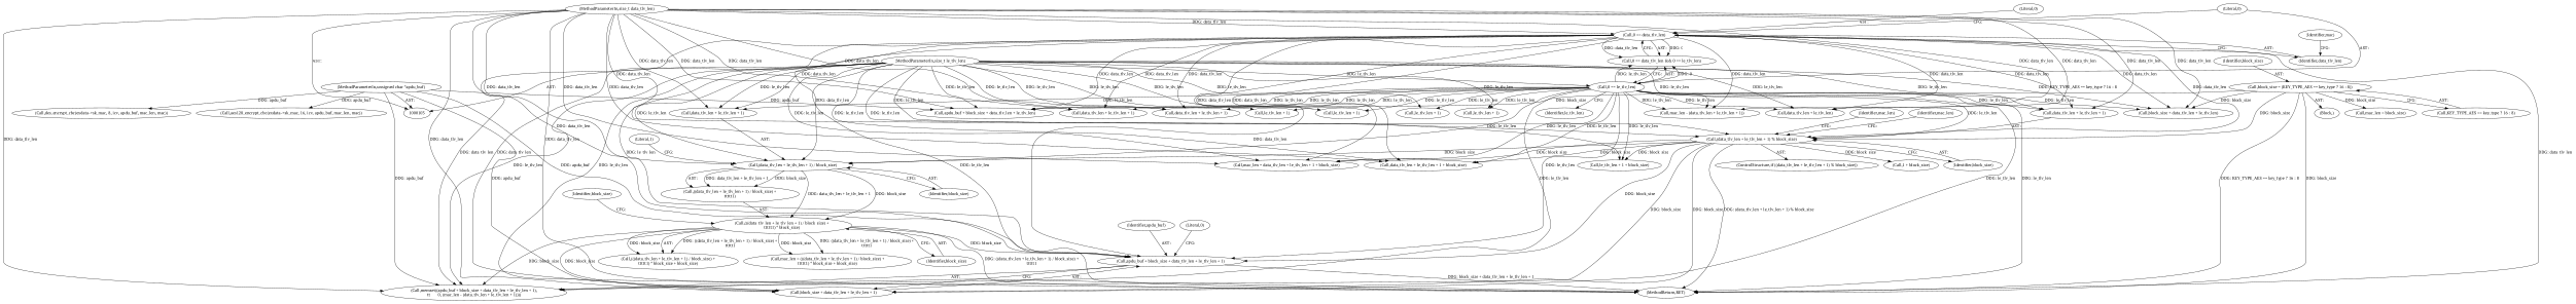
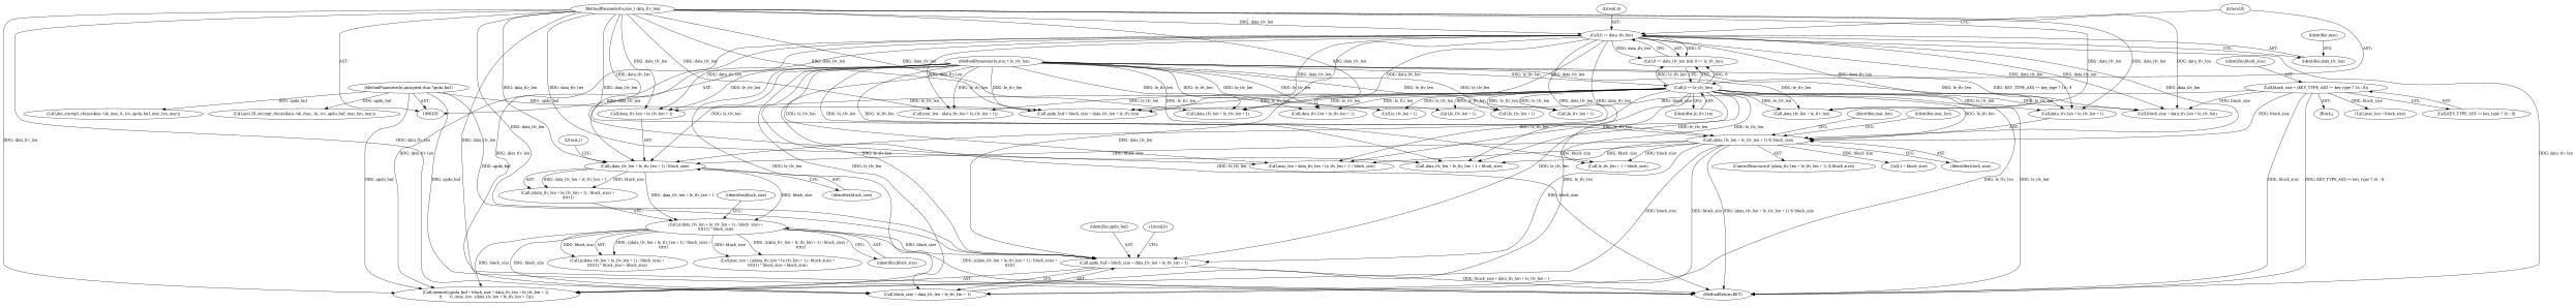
  digraph {
    fontname="PT Serif"
    node [fontname="PT Serif"]
    edge [fontname="PT Serif"]
    n1 [label="(Call,apdu_buf + block_size + data_tlv_len + le_tlv_len + 1)"]
    n2 [label="(MethodReturn,RET)"]
    n3 [label="(Call,block_size + data_tlv_len + le_tlv_len + 1)"]
    n4 [label="(Call,memset((apdu_buf + block_size + data_tlv_len + le_tlv_len + 1),\n\t\t       0, (mac_len - (data_tlv_len + le_tlv_len + 1))))"]
    n5 [label="(MethodParameterIn,unsigned char *apdu_buf)"]
    n6 [label="(Call,des_encrypt_cbc(exdata->sk_mac, 8, icv, apdu_buf, mac_len, mac))"]
    n7 [label="(Call,aes128_encrypt_cbc(exdata->sk_mac, 16, icv, apdu_buf, mac_len, mac))"]
    n8 [label="(Call,apdu_buf + block_size + data_tlv_len + le_tlv_len)"]
    1000103
    n10 [label="(Call,(((data_tlv_len + le_tlv_len + 1) / block_size) +\n\t\t\t\t\t1) * block_size)"]
    n11 [label="(Identifier,block_size)"]
    n12 [label="(Call,(((data_tlv_len + le_tlv_len + 1) / block_size) +\n\t\t\t\t\t1) * block_size + block_size)"]
    n13 [label="(Call,mac_len = (((data_tlv_len + le_tlv_len + 1) / block_size) +\n\t\t\t\t\t1) * block_size + block_size)"]
    n14 [label="(Call,(data_tlv_len + le_tlv_len + 1) / block_size)"]
    n15 [label="(Call,((data_tlv_len + le_tlv_len + 1) / block_size) +\n\t\t\t\t\t1)"]
    n16 [label="(Identifier,block_size)"]
    n17 [label="(MethodParameterIn,size_t data_tlv_len)"]
    n18 [label="(Call,0 == data_tlv_len)"]
    n19 [label="(Call,(data_tlv_len + le_tlv_len + 1) % block_size)"]
    n20 [label="(Call,data_tlv_len + le_tlv_len + 1)"]
    n21 [label="(Call,data_tlv_len + le_tlv_len + 1)"]
    n22 [label="(Call,mac_len = data_tlv_len + le_tlv_len + 1 + block_size)"]
    n23 [label="(Call,data_tlv_len + le_tlv_len + 1)"]
    n24 [label="(Call,block_size + data_tlv_len + le_tlv_len)"]
    n25 [label="(Call,mac_len - (data_tlv_len + le_tlv_len + 1))"]
    n26 [label="(Call,data_tlv_len + le_tlv_len + 1)"]
    n27 [label="(Call,data_tlv_len + le_tlv_len + 1 + block_size)"]
    n28 [label="(Call,data_tlv_len + le_tlv_len)"]
    n29 [label="(Identifier,data_tlv_len)"]
    n30 [label="(Call,0 == data_tlv_len && 0 == le_tlv_len)"]
    n31 [label="(Call,le_tlv_len + 1 + block_size)"]
    n32 [label="(ControlStructure,if ((data_tlv_len + le_tlv_len + 1) % block_size))"]
    n33 [label="(Call,1 + block_size)"]
    n34 [label="(Identifier,block_size)"]
    n35 [label="(Call,0 == le_tlv_len)"]
    n36 [label="(MethodParameterIn,size_t le_tlv_len)"]
    n37 [label="(Call,le_tlv_len + 1)"]
    n38 [label="(Call,le_tlv_len + 1)"]
    n39 [label="(Call,le_tlv_len + 1)"]
    n40 [label="(Call,le_tlv_len + 1)"]
    n41 [label="(Identifier,le_tlv_len)"]
    n42 [label="(Call,block_size = (KEY_TYPE_AES == key_type ? 16 : 8))"]
    n43 [label="(Block,)"]
    n44 [label="(Call,mac_len = block_size)"]
    n45 [label="(Call,KEY_TYPE_AES == key_type ? 16 : 8)"]
    n46 [label="(Identifier,mac_len)"]
    n47 [label="(Literal,0)"]
    n48 [label="(Identifier,block_size)"]
    n49 [label="(Identifier,mac)"]
    n50 [label="(Identifier,block_size)"]
    n51 [label="(Literal,0)"]
    n52 [label="(Identifier,apdu_buf)"]
    n53 [label="(Literal,0)"]
    n54 [label="(Identifier,mac_len)"]
    n55 [label="(Literal,1)"]
    n1 -> n2 [label="DDG: block_size + data_tlv_len + le_tlv_len + 1"]
    n1 -> n3 [label="CFG: "]
    n1 -> n4 [label="AST: "]
    n3 -> n1 [label="AST: "]
    n5 -> n1 [label="DDG: apdu_buf"]
    n5 -> n2 [label="DDG: apdu_buf"]
    n5 -> n4 [label="DDG: apdu_buf"]
    n5 -> n6 [label="DDG: apdu_buf"]
    n5 -> n7 [label="DDG: apdu_buf"]
    n5 -> n8 [label="DDG: apdu_buf"]
    n5 -> 1000103 [label="AST: "]
    n10 -> n1 [label="DDG: block_size"]
    n10 -> n2 [label="DDG: ((data_tlv_len + le_tlv_len + 1) / block_size) +\n\t\t\t\t\t1"]
    n10 -> n3 [label="DDG: block_size"]
    n10 -> n4 [label="DDG: block_size"]
    n10 -> n11 [label="CFG: "]
    n10 -> n12 [label="AST: "]
    n10 -> n12 [label="DDG: ((data_tlv_len + le_tlv_len + 1) / block_size) +\n\t\t\t\t\t1"]
    n10 -> n12 [label="DDG: block_size"]
    n10 -> n13 [label="DDG: ((data_tlv_len + le_tlv_len + 1) / block_size) +\n\t\t\t\t\t1"]
    n10 -> n13 [label="DDG: block_size"]
    n11 -> n10 [label="AST: "]
    n14 -> n10 [label="DDG: data_tlv_len + le_tlv_len + 1"]
    n14 -> n10 [label="DDG: block_size"]
    n14 -> n15 [label="AST: "]
    n14 -> n15 [label="DDG: data_tlv_len + le_tlv_len + 1"]
    n14 -> n15 [label="DDG: block_size"]
    n14 -> n16 [label="CFG: "]
    n15 -> n10 [label="AST: "]
    n16 -> n14 [label="AST: "]
    n17 -> n1 [label="DDG: data_tlv_len"]
    n17 -> n2 [label="DDG: data_tlv_len"]
    n17 -> n3 [label="DDG: data_tlv_len"]
    n17 -> n4 [label="DDG: data_tlv_len"]
    n17 -> n8 [label="DDG: data_tlv_len"]
    n17 -> 1000103 [label="AST: "]
    n17 -> n14 [label="DDG: data_tlv_len"]
    n17 -> n18 [label="DDG: data_tlv_len"]
    n17 -> n19 [label="DDG: data_tlv_len"]
    n17 -> n20 [label="DDG: data_tlv_len"]
    n17 -> n21 [label="DDG: data_tlv_len"]
    n17 -> n22 [label="DDG: data_tlv_len"]
    n17 -> n23 [label="DDG: data_tlv_len"]
    n17 -> n24 [label="DDG: data_tlv_len"]
    n17 -> n25 [label="DDG: data_tlv_len"]
    n17 -> n26 [label="DDG: data_tlv_len"]
    n17 -> n27 [label="DDG: data_tlv_len"]
    n17 -> n28 [label="DDG: data_tlv_len"]
    n18 -> n1 [label="DDG: data_tlv_len"]
    n18 -> n2 [label="DDG: data_tlv_len"]
    n18 -> n3 [label="DDG: data_tlv_len"]
    n18 -> n4 [label="DDG: data_tlv_len"]
    n18 -> n8 [label="DDG: data_tlv_len"]
    n18 -> n14 [label="DDG: data_tlv_len"]
    n18 -> n19 [label="DDG: data_tlv_len"]
    n18 -> n20 [label="DDG: data_tlv_len"]
    n18 -> n21 [label="DDG: data_tlv_len"]
    n18 -> n22 [label="DDG: data_tlv_len"]
    n18 -> n23 [label="DDG: data_tlv_len"]
    n18 -> n24 [label="DDG: data_tlv_len"]
    n18 -> n25 [label="DDG: data_tlv_len"]
    n18 -> n26 [label="DDG: data_tlv_len"]
    n18 -> n27 [label="DDG: data_tlv_len"]
    n18 -> n28 [label="DDG: data_tlv_len"]
    n18 -> n29 [label="CFG: "]
    n18 -> n30 [label="AST: "]
    n18 -> n30 [label="DDG: 0"]
    n18 -> n30 [label="DDG: data_tlv_len"]
    n19 -> n1 [label="DDG: block_size"]
    n19 -> n2 [label="DDG: (data_tlv_len + le_tlv_len + 1) % block_size"]
    n19 -> n3 [label="DDG: block_size"]
    n19 -> n4 [label="DDG: block_size"]
    n19 -> n14 [label="DDG: block_size"]
    n19 -> n22 [label="DDG: block_size"]
    n19 -> n27 [label="DDG: block_size"]
    n19 -> n31 [label="DDG: block_size"]
    n19 -> n32 [label="AST: "]
    n19 -> n33 [label="DDG: block_size"]
    n19 -> n34 [label="CFG: "]
    n23 -> n14 [label="AST: "]
    n26 -> n19 [label="AST: "]
    n29 -> n18 [label="AST: "]
    n30 -> n18 [label="CFG: "]
    n30 -> n35 [label="CFG: "]
    n34 -> n19 [label="AST: "]
    n35 -> n1 [label="DDG: le_tlv_len"]
    n35 -> n2 [label="DDG: le_tlv_len"]
    n35 -> n3 [label="DDG: le_tlv_len"]
    n35 -> n4 [label="DDG: le_tlv_len"]
    n35 -> n8 [label="DDG: le_tlv_len"]
    n35 -> n14 [label="DDG: le_tlv_len"]
    n35 -> n19 [label="DDG: le_tlv_len"]
    n35 -> n20 [label="DDG: le_tlv_len"]
    n35 -> n21 [label="DDG: le_tlv_len"]
    n35 -> n22 [label="DDG: le_tlv_len"]
    n35 -> n23 [label="DDG: le_tlv_len"]
    n35 -> n24 [label="DDG: le_tlv_len"]
    n35 -> n25 [label="DDG: le_tlv_len"]
    n35 -> n26 [label="DDG: le_tlv_len"]
    n35 -> n27 [label="DDG: le_tlv_len"]
    n35 -> n28 [label="DDG: le_tlv_len"]
    n35 -> n30 [label="AST: "]
    n35 -> n30 [label="DDG: 0"]
    n35 -> n30 [label="DDG: le_tlv_len"]
    n35 -> n31 [label="DDG: le_tlv_len"]
    n35 -> n37 [label="DDG: le_tlv_len"]
    n35 -> n38 [label="DDG: le_tlv_len"]
    n35 -> n39 [label="DDG: le_tlv_len"]
    n35 -> n40 [label="DDG: le_tlv_len"]
    n35 -> n41 [label="CFG: "]
    n36 -> n1 [label="DDG: le_tlv_len"]
    n36 -> n2 [label="DDG: le_tlv_len"]
    n36 -> n3 [label="DDG: le_tlv_len"]
    n36 -> n4 [label="DDG: le_tlv_len"]
    n36 -> n8 [label="DDG: le_tlv_len"]
    n36 -> 1000103 [label="AST: "]
    n36 -> n14 [label="DDG: le_tlv_len"]
    n36 -> n19 [label="DDG: le_tlv_len"]
    n36 -> n20 [label="DDG: le_tlv_len"]
    n36 -> n21 [label="DDG: le_tlv_len"]
    n36 -> n22 [label="DDG: le_tlv_len"]
    n36 -> n23 [label="DDG: le_tlv_len"]
    n36 -> n24 [label="DDG: KEY_TYPE_AES == key_type ? 16 : 8"]
    n36 -> n25 [label="DDG: le_tlv_len"]
    n36 -> n26 [label="DDG: le_tlv_len"]
    n36 -> n27 [label="DDG: le_tlv_len"]
    n36 -> n28 [label="DDG: le_tlv_len"]
    n36 -> n31 [label="DDG: le_tlv_len"]
    n36 -> n35 [label="DDG: le_tlv_len"]
    n36 -> n37 [label="DDG: le_tlv_len"]
    n36 -> n38 [label="DDG: le_tlv_len"]
    n36 -> n39 [label="DDG: le_tlv_len"]
    n36 -> n40 [label="DDG: le_tlv_len"]
+   n41 -> n35 [label="AST: "]
    n42 -> n2 [label="DDG: block_size"]
    n42 -> n2 [label="DDG: KEY_TYPE_AES == key_type ? 16 : 8"]
    n42 -> n8 [label="DDG: block_size"]
    n42 -> n19 [label="DDG: block_size"]
    n42 -> n24 [label="DDG: block_size"]
    n42 -> n43 [label="AST: "]
    n42 -> n44 [label="DDG: block_size"]
    n42 -> n45 [label="CFG: "]
    n45 -> n42 [label="AST: "]
    n46 -> n19 [label="CFG: "]
    n47 -> n18 [label="CFG: "]
    n47 -> n35 [label="AST: "]
    n48 -> n10 [label="CFG: "]
    n49 -> n29 [label="CFG: "]
    n50 -> n42 [label="AST: "]
    n51 -> n18 [label="AST: "]
    n52 -> n1 [label="AST: "]
    n53 -> n1 [label="CFG: "]
    n54 -> n19 [label="CFG: "]
    n55 -> n14 [label="CFG: "]
  }
